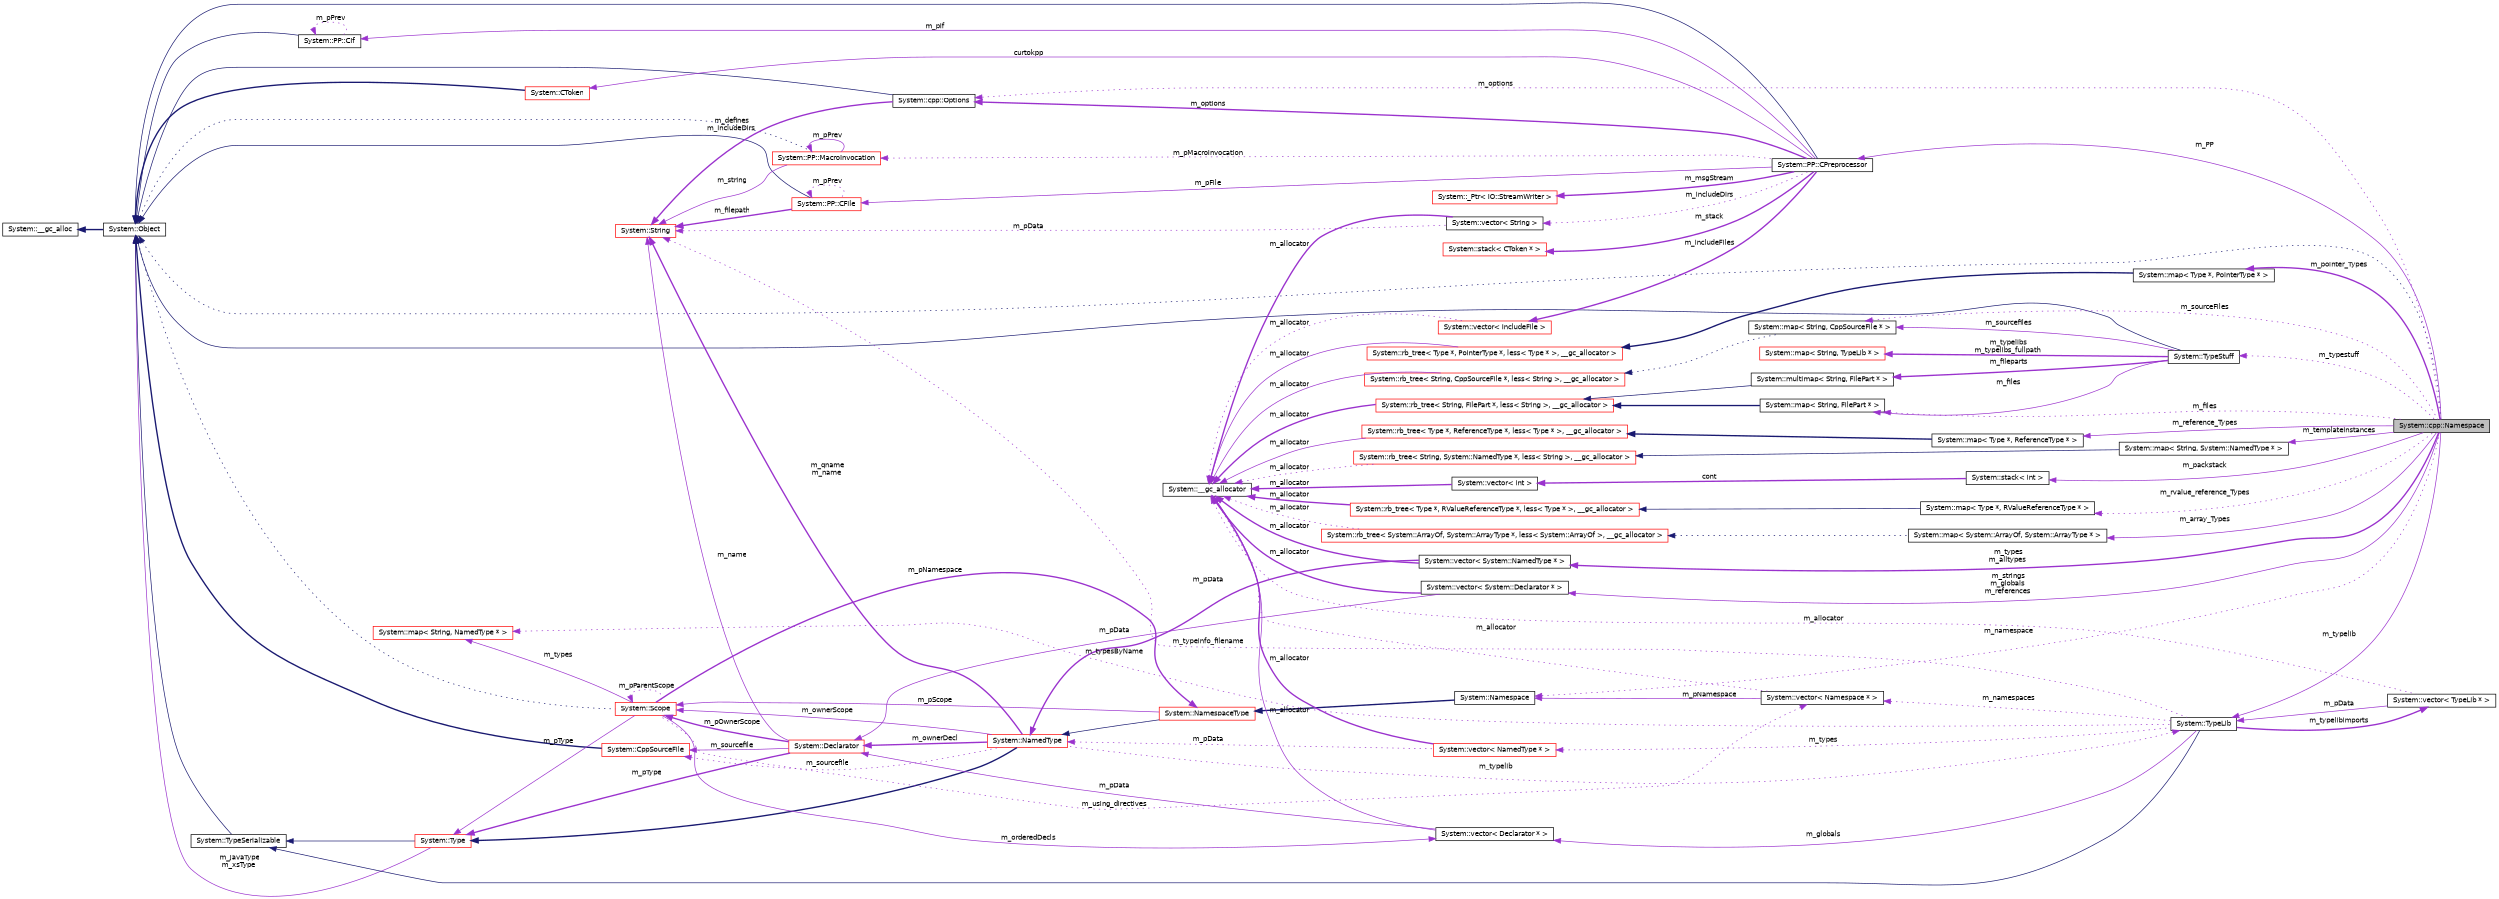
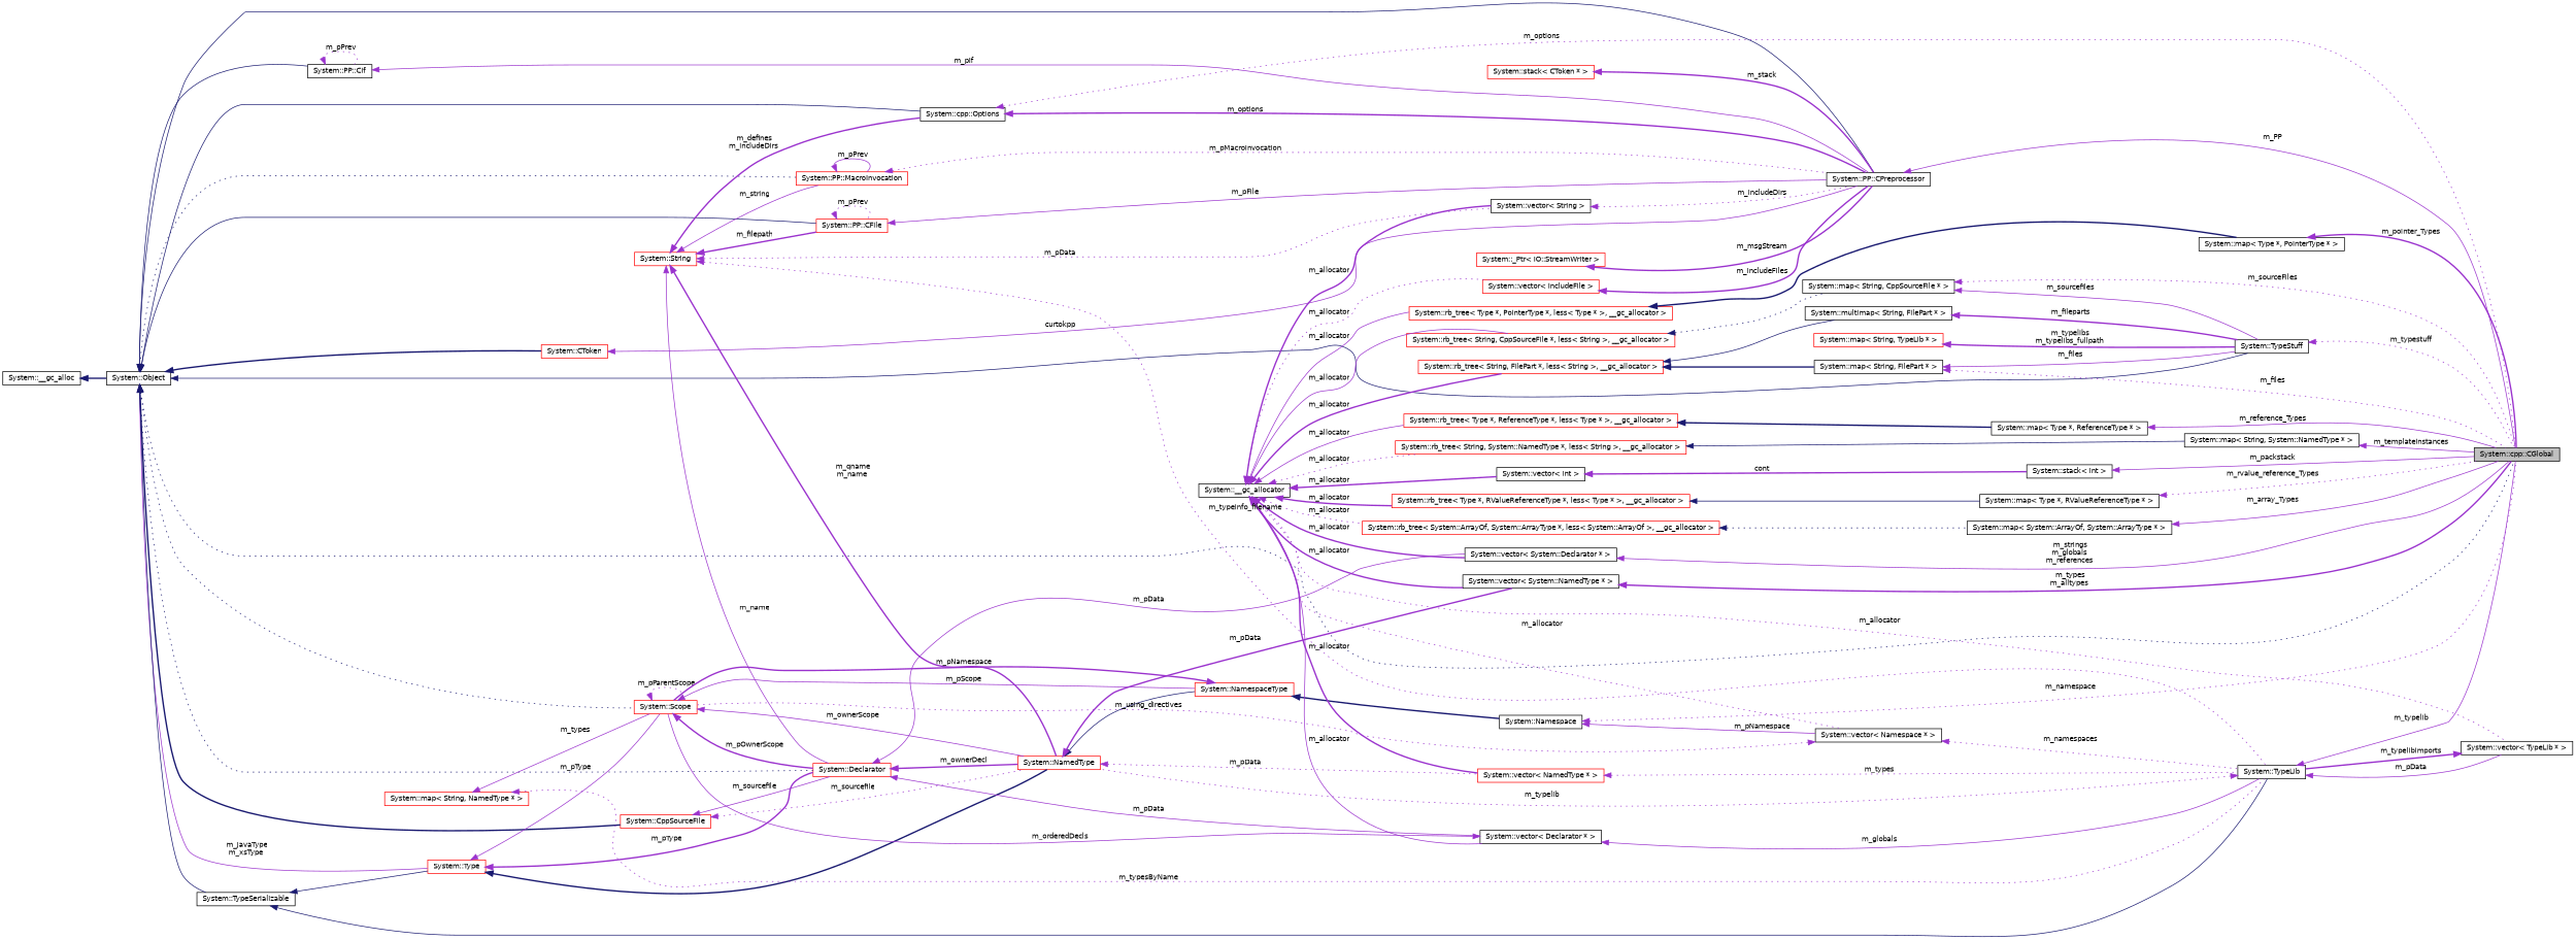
  digraph {
    rankdir=LR
    node [color=black fillcolor=white fontname=Helvetica fontsize=10 shape=record style=filled]
    edge [color=darkorchid3 dir=back fontname=Helvetica fontsize=10 labelfontname=Helvetica labelfontsize=10 style=solid]
-   n1 [fillcolor=grey75 fontcolor=black height=0.2 label="System::cpp::Namespace" width=0.4]
+   n1 [fillcolor=grey75 fontcolor=black height=0.2 label="System::cpp::CGlobal" width=0.4]
    n2 [height=0.2 label="System::Object" width=0.4]
    n3 [color=red height=0.2 label="System::Type" width=0.4]
    n4 [height=0.2 label="System::TypeSerializable" width=0.4]
    n5 [color=red height=0.2 label="System::Scope" width=0.4]
    n6 [color=red height=0.2 label="System::Declarator" width=0.4]
    n7 [color=red height=0.2 label="System::CppSourceFile" width=0.4]
    n8 [height=0.2 label="System::PP::CPreprocessor" width=0.4]
    n9 [color=red height=0.2 label="System::PP::CFile" width=0.4]
    n10 [height=0.2 label="System::PP::CIf" width=0.4]
    n11 [height=0.2 label="System::cpp::Options" width=0.4]
    n12 [color=red height=0.2 label="System::CToken" width=0.4]
    n13 [color=red height=0.2 label="System::PP::MacroInvocation" width=0.4]
    n14 [height=0.2 label="System::TypeStuff" width=0.4]
    n15 [color=red height=0.2 label="System::NamedType" width=0.4]
    n16 [height=0.2 label="System::TypeLib" width=0.4]
    n17 [color=red height=0.2 label="System::NamespaceType" width=0.4]
    n18 [height=0.2 label="System::vector\< Declarator * \>" width=0.4]
    n19 [height=0.2 label="System::vector\< System::Declarator * \>" width=0.4]
    n20 [height=0.2 label="System::__gc_alloc" width=0.4]
    n21 [height=0.2 label="System::stack\< int \>" width=0.4]
    n22 [height=0.2 label="System::vector\< int \>" width=0.4]
    n23 [height=0.2 label="System::__gc_allocator" width=0.4]
    n24 [height=0.2 label="System::vector\< System::NamedType * \>" width=0.4]
    n25 [height=0.2 label="System::vector\< Namespace * \>" width=0.4]
    n26 [height=0.2 label="System::vector\< TypeLib * \>" width=0.4]
    n27 [color=red height=0.2 label="System::vector\< NamedType * \>" width=0.4]
    n28 [color=red height=0.2 label="System::rb_tree\< Type *, RValueReferenceType *, less\< Type * \>, __gc_allocator \>" width=0.4]
    n29 [color=red height=0.2 label="System::vector\< IncludeFile \>" width=0.4]
    n30 [height=0.2 label="System::vector\< String \>" width=0.4]
    n31 [color=red height=0.2 label="System::rb_tree\< System::ArrayOf, System::ArrayType *, less\< System::ArrayOf \>, __gc_allocator \>" width=0.4]
    n32 [color=red height=0.2 label="System::rb_tree\< Type *, PointerType *, less\< Type * \>, __gc_allocator \>" width=0.4]
    n33 [color=red height=0.2 label="System::rb_tree\< String, CppSourceFile *, less\< String \>, __gc_allocator \>" width=0.4]
    n34 [color=red height=0.2 label="System::rb_tree\< String, FilePart *, less\< String \>, __gc_allocator \>" width=0.4]
    n35 [color=red height=0.2 label="System::rb_tree\< Type *, ReferenceType *, less\< Type * \>, __gc_allocator \>" width=0.4]
    n36 [color=red height=0.2 label="System::rb_tree\< String, System::NamedType *, less\< String \>, __gc_allocator \>" width=0.4]
    n37 [height=0.2 label="System::map\< Type *, RValueReferenceType * \>" width=0.4]
    n38 [height=0.2 label="System::map\< System::ArrayOf, System::ArrayType * \>" width=0.4]
    n39 [height=0.2 label="System::map\< Type *, PointerType * \>" width=0.4]
    n40 [height=0.2 label="System::map\< String, CppSourceFile * \>" width=0.4]
    n41 [height=0.2 label="System::map\< String, FilePart * \>" width=0.4]
    n42 [height=0.2 label="System::multimap\< String, FilePart * \>" width=0.4]
    n43 [height=0.2 label="System::map\< Type *, ReferenceType * \>" width=0.4]
    n44 [height=0.2 label="System::map\< String, System::NamedType * \>" width=0.4]
    n45 [height=0.2 label="System::Namespace" width=0.4]
    n46 [color=red height=0.2 label="System::String" width=0.4]
    n47 [color=red height=0.2 label="System::map\< String, NamedType * \>" width=0.4]
    n48 [color=red height=0.2 label="System::_Ptr\< IO::StreamWriter \>" width=0.4]
    n49 [color=red height=0.2 label="System::stack\< CToken * \>" width=0.4]
    n50 [color=red height=0.2 label="System::map\< String, TypeLib * \>" width=0.4]
    n2 -> n1 [color=midnightblue style=dotted]
    n2 -> n3 [label=" m_javaType\nm_xsType"]
    n2 -> n4 [color=midnightblue]
    n2 -> n5 [color=midnightblue style=dotted]
+   n2 -> n6 [color=midnightblue style=dotted]
    n2 -> n7 [color=midnightblue style=bold]
    n2 -> n8 [color=midnightblue]
    n2 -> n9 [color=midnightblue]
    n2 -> n10 [color=midnightblue]
    n2 -> n11 [color=midnightblue]
    n2 -> n12 [color=midnightblue style=bold]
    n2 -> n13 [color=midnightblue style=dotted]
    n2 -> n14 [color=midnightblue]
    n3 -> n5 [label=" m_pType"]
    n3 -> n6 [label=" m_pType" style=bold]
    n3 -> n15 [color=midnightblue style=bold]
    n4 -> n3 [color=midnightblue]
    n4 -> n16 [color=midnightblue]
    n5 -> n5 [label=" m_pParentScope" style=dotted]
    n5 -> n6 [label=" m_pOwnerScope" style=bold]
    n5 -> n15 [label=" m_ownerScope"]
    n5 -> n17 [label=" m_pScope"]
    n6 -> n15 [label=" m_ownerDecl" style=bold]
    n6 -> n18 [label=" m_pData"]
    n6 -> n19 [label=" m_pData"]
    n7 -> n6 [label=" m_sourcefile"]
    n7 -> n15 [label=" m_sourcefile" style=dotted]
    n8 -> n1 [label=" m_PP"]
    n9 -> n8 [label=" m_pFile"]
    n9 -> n9 [label=" m_pPrev" style=dotted]
    n10 -> n8 [label=" m_pIf"]
    n10 -> n10 [label=" m_pPrev" style=dotted]
    n11 -> n1 [label=" m_options" style=dotted]
    n11 -> n8 [label=" m_options" style=bold]
    n12 -> n8 [label=" curtokpp"]
    n13 -> n8 [label=" m_pMacroInvocation" style=dotted]
    n13 -> n13 [label=" m_pPrev"]
    n14 -> n1 [label=" m_typestuff" style=dotted]
    n15 -> n17 [color=midnightblue]
    n15 -> n24 [label=" m_pData" style=bold]
    n15 -> n27 [label=" m_pData" style=dotted]
    n16 -> n1 [label=" m_typelib"]
    n16 -> n15 [label=" m_typelib" style=dotted]
    n16 -> n26 [label=" m_pData"]
    n17 -> n5 [label=" m_pNamespace" style=bold]
    n17 -> n45 [color=midnightblue style=bold]
    n18 -> n5 [label=" m_orderedDecls"]
    n18 -> n16 [label=" m_globals"]
    n19 -> n1 [label=" m_strings\nm_globals\nm_references"]
    n20 -> n2 [color=midnightblue style=bold]
    n21 -> n1 [label=" m_packstack"]
    n22 -> n21 [label=" cont" style=bold]
    n23 -> n18 [label=" m_allocator"]
    n23 -> n19 [label=" m_allocator" style=bold]
    n23 -> n22 [label=" m_allocator" style=bold]
    n23 -> n24 [label=" m_allocator" style=bold]
    n23 -> n25 [label=" m_allocator" style=dotted]
    n23 -> n26 [label=" m_allocator" style=dotted]
    n23 -> n27 [label=" m_allocator" style=bold]
    n23 -> n28 [label=" m_allocator" style=bold]
    n23 -> n29 [label=" m_allocator" style=dotted]
    n23 -> n30 [label=" m_allocator" style=bold]
    n23 -> n31 [label=" m_allocator" style=dotted]
    n23 -> n32 [label=" m_allocator"]
    n23 -> n33 [label=" m_allocator"]
    n23 -> n34 [label=" m_allocator" style=bold]
    n23 -> n35 [label=" m_allocator"]
    n23 -> n36 [label=" m_allocator" style=dotted]
    n24 -> n1 [label=" m_types\nm_alltypes" style=bold]
    n25 -> n5 [label=" m_using_directives" style=dotted]
    n25 -> n16 [label=" m_namespaces" style=dotted]
    n26 -> n16 [label=" m_typelibimports" style=bold]
    n27 -> n16 [label=" m_types" style=dotted]
    n28 -> n37 [color=midnightblue]
    n29 -> n8 [label=" m_includeFiles" style=bold]
    n30 -> n8 [label=" m_includeDirs" style=dotted]
    n31 -> n38 [color=midnightblue style=dotted]
    n32 -> n39 [color=midnightblue style=bold]
    n33 -> n40 [color=midnightblue style=dotted]
    n34 -> n41 [color=midnightblue style=bold]
    n34 -> n42 [color=midnightblue]
    n35 -> n43 [color=midnightblue style=bold]
    n36 -> n44 [color=midnightblue]
    n37 -> n1 [label=" m_rvalue_reference_Types" style=dotted]
    n38 -> n1 [label=" m_array_Types"]
    n39 -> n1 [label=" m_pointer_Types" style=bold]
    n40 -> n1 [label=" m_sourceFiles" style=dotted]
    n40 -> n14 [label=" m_sourcefiles"]
    n41 -> n1 [label=" m_files" style=dotted]
    n41 -> n14 [label=" m_files"]
    n42 -> n14 [label=" m_fileparts" style=bold]
    n43 -> n1 [label=" m_reference_Types"]
    n44 -> n1 [label=" m_templateInstances"]
    n45 -> n1 [label=" m_namespace" style=dotted]
    n45 -> n25 [label=" m_pNamespace"]
    n46 -> n6 [label=" m_name"]
    n46 -> n9 [label=" m_filepath" style=bold]
    n46 -> n11 [label=" m_defines\nm_includeDirs" style=bold]
    n46 -> n13 [label=" m_string"]
    n46 -> n15 [label=" m_qname\nm_name" style=bold]
    n46 -> n16 [label=" m_typeinfo_filename" style=dotted]
    n46 -> n30 [label=" m_pData" style=dotted]
    n47 -> n5 [label=" m_types"]
    n47 -> n16 [label=" m_typesByName" style=dotted]
    n48 -> n8 [label=" m_msgStream" style=bold]
    n49 -> n8 [label=" m_stack" style=bold]
    n50 -> n14 [label=" m_typelibs\nm_typelibs_fullpath" style=bold]
  }
